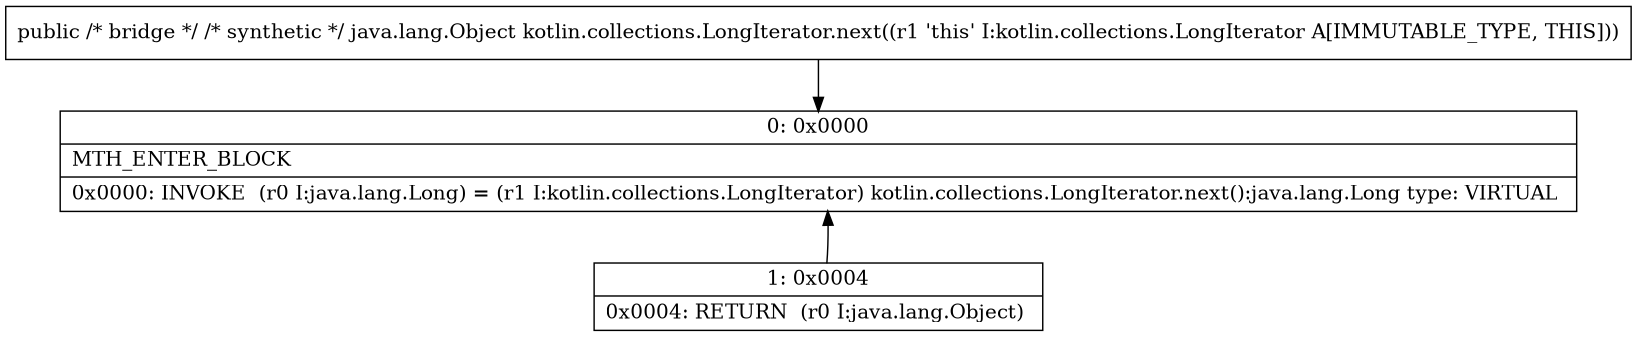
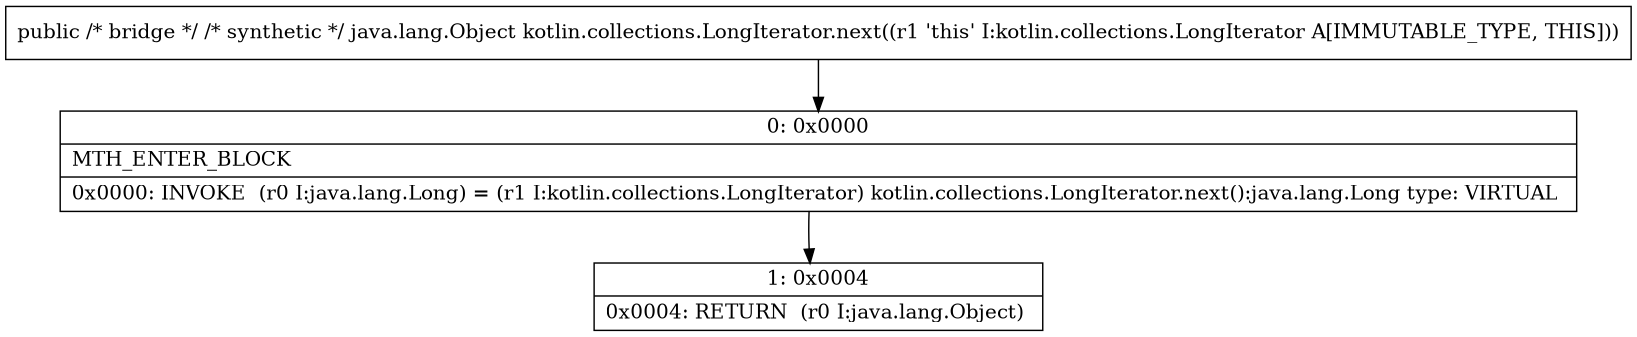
  digraph {
    node [shape=record]
    n1 [label="{0\:\ 0x0000|MTH_ENTER_BLOCK\l|0x0000: INVOKE  (r0 I:java.lang.Long) = (r1 I:kotlin.collections.LongIterator) kotlin.collections.LongIterator.next():java.lang.Long type: VIRTUAL \l}"]
    n2 [label="{1\:\ 0x0004|0x0004: RETURN  (r0 I:java.lang.Object) \l}"]
    n3 [label="{public \/* bridge *\/ \/* synthetic *\/ java.lang.Object kotlin.collections.LongIterator.next((r1 'this' I:kotlin.collections.LongIterator A[IMMUTABLE_TYPE, THIS])) }"]
-   n2 -> n1
+   n1 -> n2
    n3 -> n1
  }
